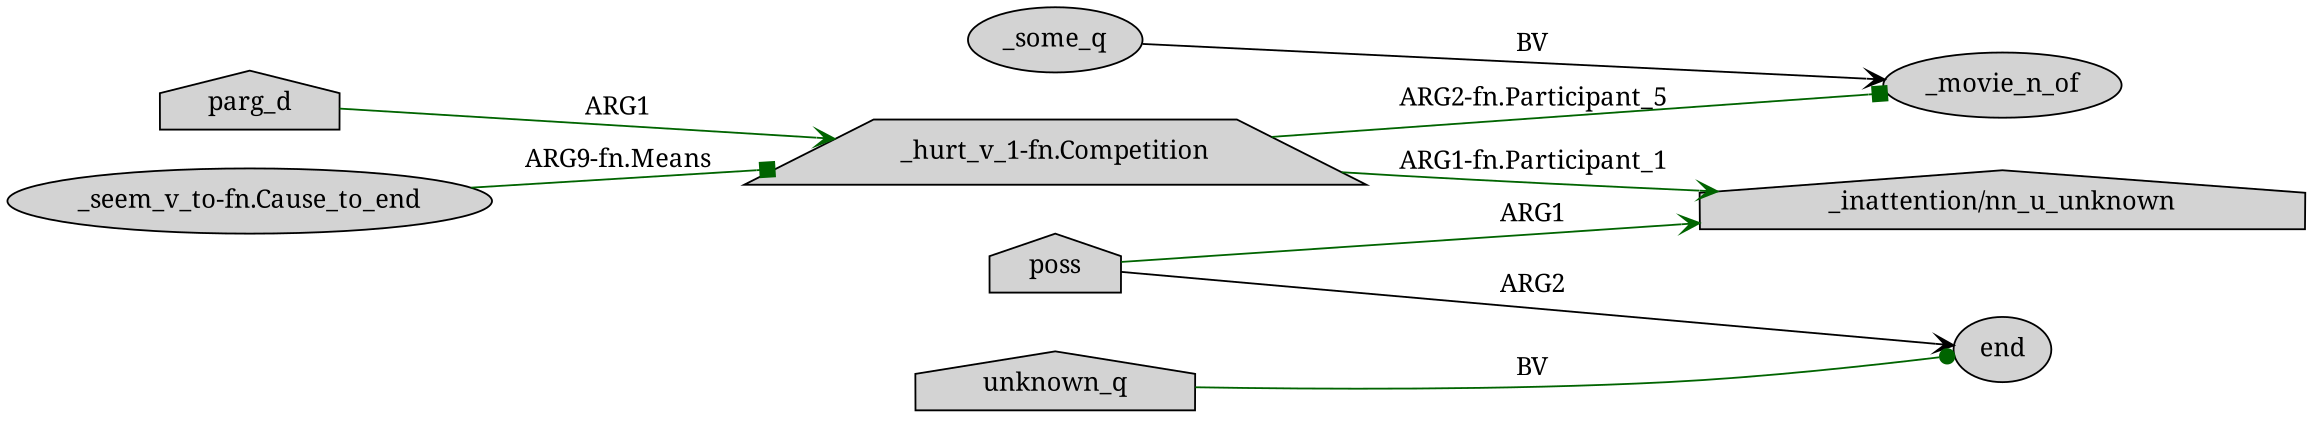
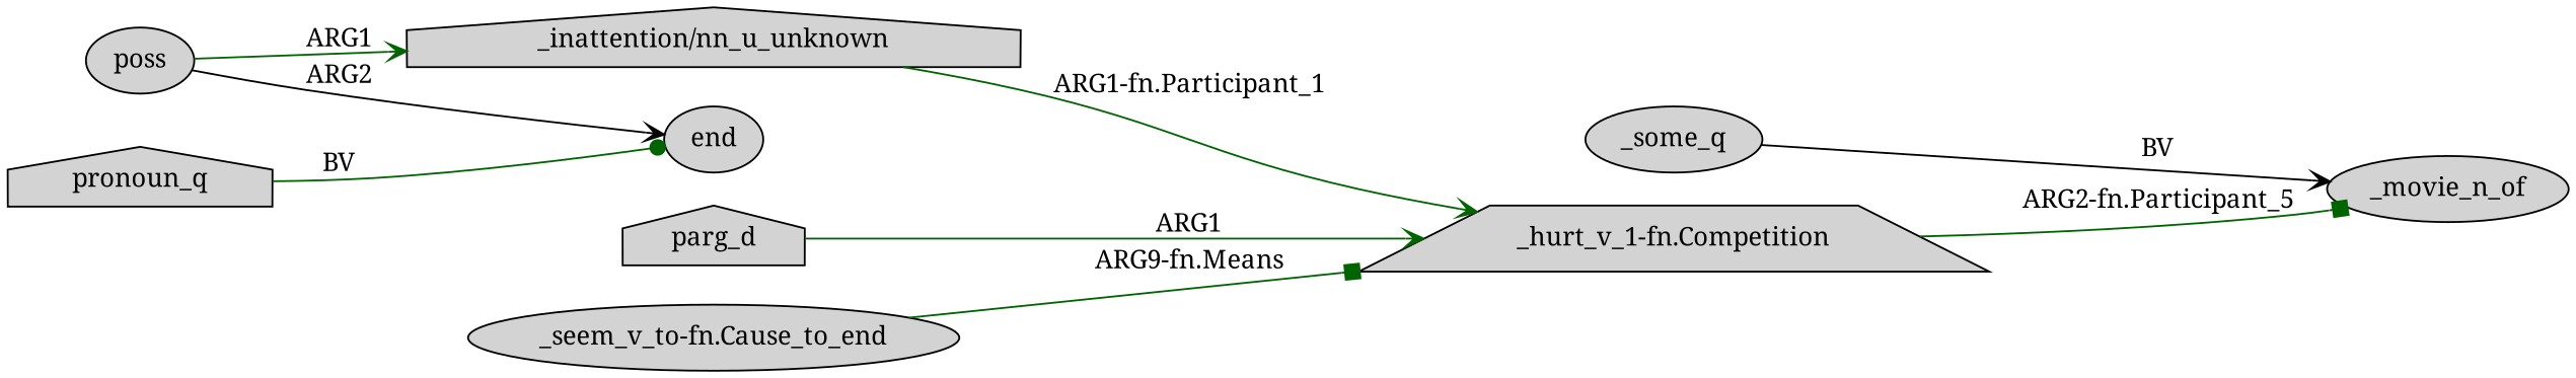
  digraph {
    fontname="Noto Serif"
    rankdir=LR
    node [fontname="Noto Serif" shape=ellipse style=filled]
    edge [arrowhead=vee color=darkgreen fontname="Noto Serif"]
    _some_q
    _movie_n_of
    "_hurt_v_1-fn.Competition" [shape=trapezium]
    "_inattention/nn_u_unknown" [shape=house]
    parg_d [shape=house]
    "_seem_v_to-fn.Cause_to_end"
-   poss [shape=house]
+   poss
    n8 [label=end]
-   pronoun_q [shape=house label=unknown_q]
+   pronoun_q [shape=house]
    _some_q -> _movie_n_of [color=black label=BV]
    "_hurt_v_1-fn.Competition" -> _movie_n_of [arrowhead=box label="ARG2-fn.Participant_5"]
-   "_hurt_v_1-fn.Competition" -> "_inattention/nn_u_unknown" [label="ARG1-fn.Participant_1"]
+   "_inattention/nn_u_unknown" -> "_hurt_v_1-fn.Competition" [label="ARG1-fn.Participant_1"]
    parg_d -> "_hurt_v_1-fn.Competition" [label=ARG1]
    "_seem_v_to-fn.Cause_to_end" -> "_hurt_v_1-fn.Competition" [arrowhead=box label="ARG9-fn.Means"]
    poss -> "_inattention/nn_u_unknown" [label=ARG1]
    poss -> n8 [color=black label=ARG2]
    pronoun_q -> n8 [arrowhead=dot label=BV]
  }
